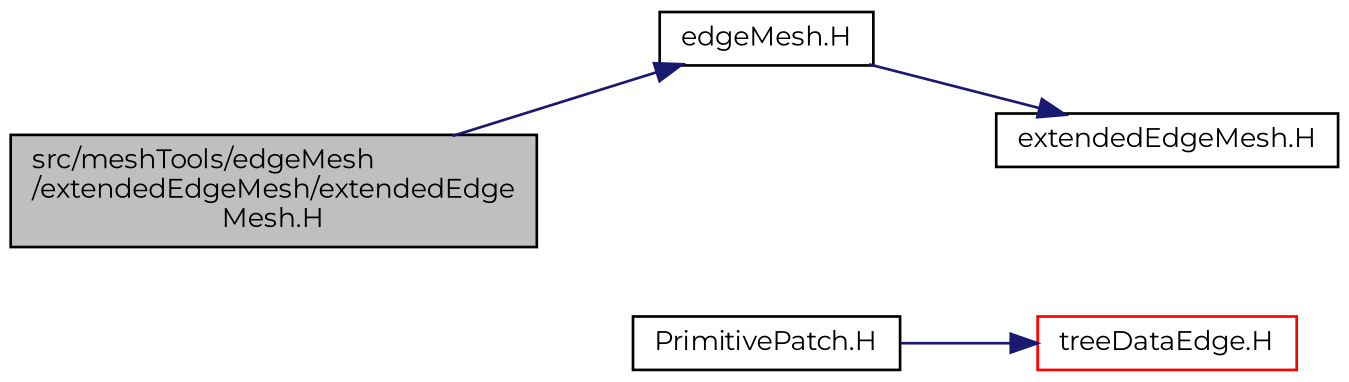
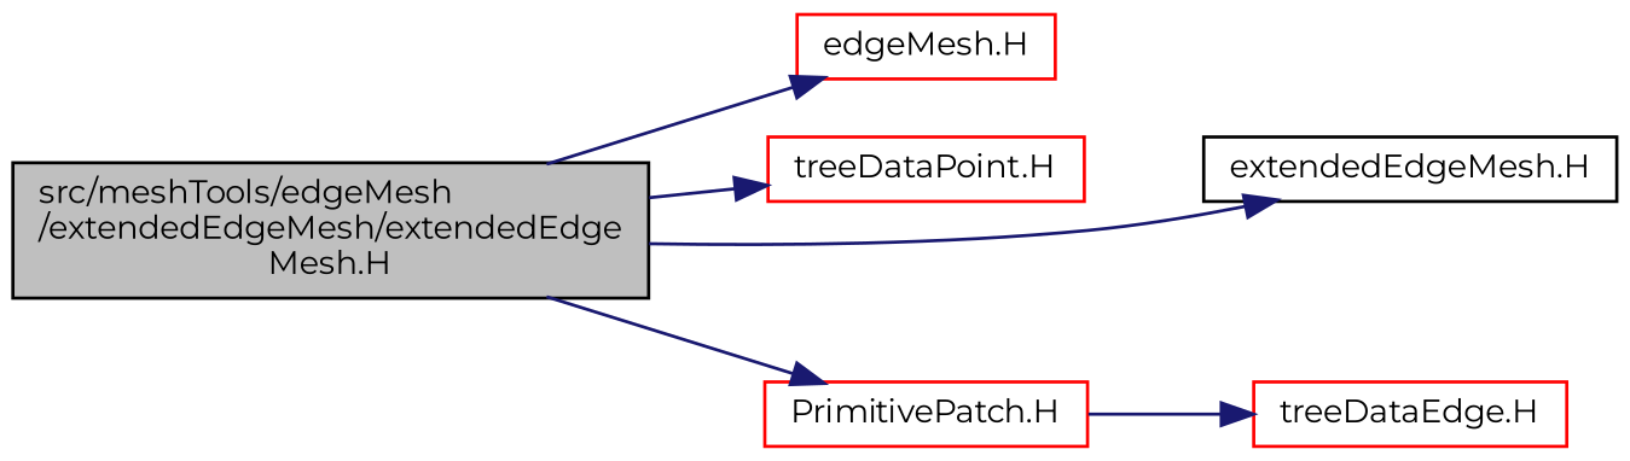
  digraph {
    fontname=Montserrat
    rankdir=LR
    node [color=red fontname=Montserrat fontsize=10 shape=record]
    edge [color=midnightblue fontname=Montserrat fontsize=10 labelfontname=Helvetica labelfontsize=10 style=solid]
    n1 [color=black fillcolor=grey75 fontcolor=black height=0.2 label="src/meshTools/edgeMesh\l/extendedEdgeMesh/extendedEdge\lMesh.H" style=filled width=0.4]
-   n2 [color=black height=0.2 label="edgeMesh.H" width=0.4]
-   n4 [color=black height=0.2 label="PrimitivePatch.H" width=0.4]
+   n2 [height=0.2 label="edgeMesh.H" width=0.4]
+   n3 [height=0.2 label="treeDataPoint.H" width=0.4]
+   n4 [height=0.2 label="PrimitivePatch.H" width=0.4]
    n5 [color=black height=0.2 label="extendedEdgeMesh.H" width=0.4]
    n6 [height=0.2 label="treeDataEdge.H" width=0.4]
    n1 -> n2
-   n2 -> n5
+   n1 -> n3
+   n1 -> n4
+   n1 -> n5
    n4 -> n6
  }
